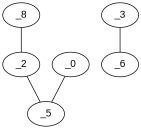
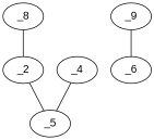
  graph {
    fontname="Liberation Sans"
    node [fontname="Liberation Sans"]
    edge [fontname="Liberation Sans"]
    n1 [label=_8 x=0.916217 y=0.679417]
    _2 [x=2.6938 y=0.332028]
    _5 [x=2.42634 y=1.24093]
-   _3 [x=2.05 y=2.86]
+   _3 [x=2.05 y=2.86 label=_9]
    _6 [x=2.91912 y=2.33859]
-   _4 [x=0.40749 y=1.58822 label=_0]
+   _4 [x=0.40749 y=1.58822]
    n1 -- _2
    _2 -- _5
    _3 -- _6
    _4 -- _5
  }
